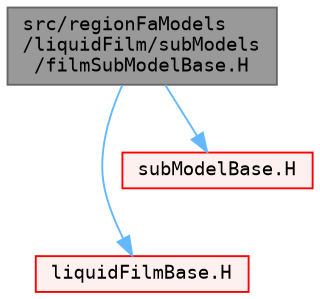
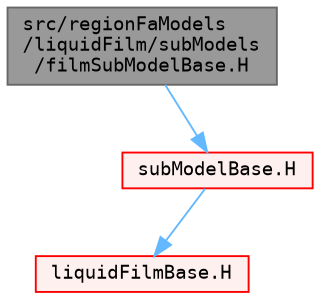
  digraph {
    fontname="DejaVu Sans Mono"
    node [color=red fillcolor="#FFF0F0" fontname="DejaVu Sans Mono" fontsize=10 shape=box style=filled]
    edge [color=steelblue1 fontname="DejaVu Sans Mono" fontsize=10 labelfontname=Helvetica labelfontsize=10 style=solid]
    n1 [color=gray40 fillcolor=grey60 fontcolor=black height=0.2 label="src/regionFaModels\l/liquidFilm/subModels\l/filmSubModelBase.H" width=0.4]
    n2 [height=0.2 label="liquidFilmBase.H" width=0.4]
    n3 [height=0.2 label="subModelBase.H" width=0.4]
-   n1 -> n2
+   n3 -> n2
    n1 -> n3
  }
